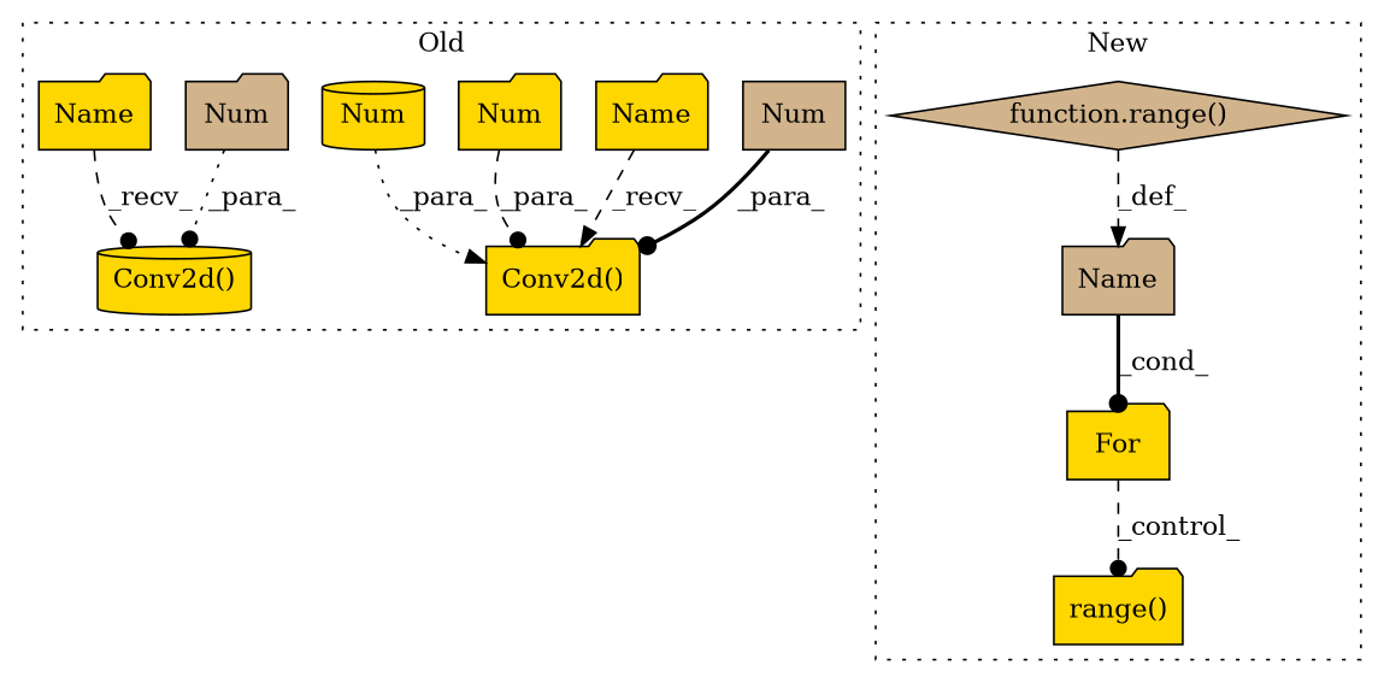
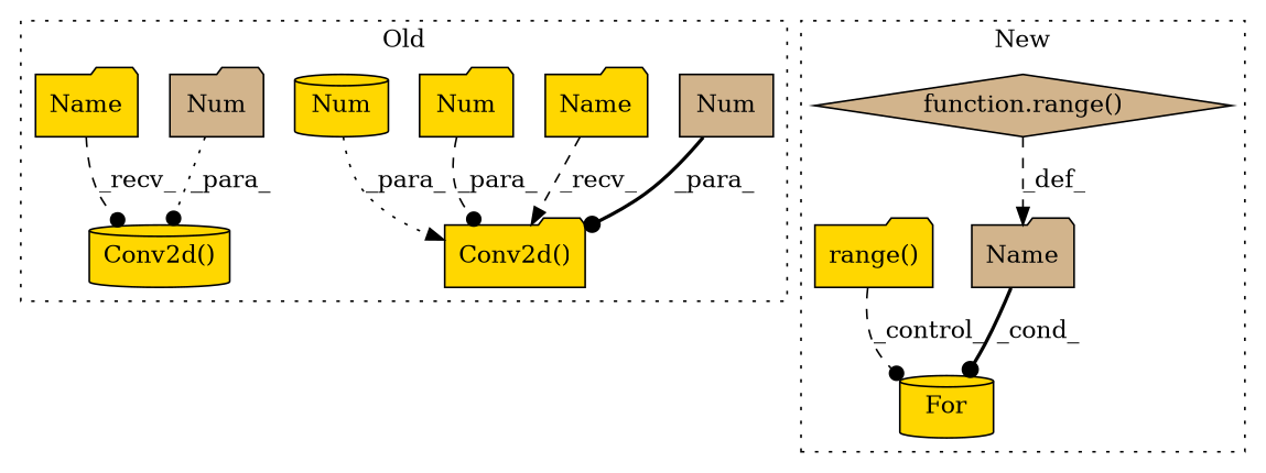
  digraph {
    node [a=75 fillcolor=gold l=1 shape=folder style=filled]
    edge [arrowhead=dot style=dashed]
    n1 [l="10,13" label="Conv2d()" s="3107,3141"]
    n2 [a=76 label=Num s=3140]
    n3 [a=76 label=Num s=3134 shape=cylinder]
    n4 [l="10,13" label="Conv2d()" s="2758,2792" shape=cylinder]
    n5 [a=76 fillcolor=tan label=Num s=2788]
    n6 [a=76 fillcolor=tan label=Num s=3137 shape=box]
    n7 [a=87 l=2 label=Name s=3107]
    n8 [a=87 l=2 label=Name s=2758]
    n9 [fillcolor=tan l="6,1" label="function.range()" s="3286,3293" shape=diamond]
-   n10 [a=107 l="4,15" label=For s="3277,3294"]
+   n10 [a=107 l="4,15" label=For s="3277,3294" shape=cylinder]
    n11 [l="18,1" label="range()" s="3309,3351"]
    n12 [a=87 fillcolor=tan label=Name s=3281]
    subgraph cluster_1 {
      label=Old
      style=dotted
      n1
      n2
      n3
      n4
      n5
      n6
      n7
      n8
    }
    subgraph cluster_2 {
      label=New
      style=dotted
      n9
      n10
      n11
      n12
    }
    n2 -> n1 [label=_para_]
    n3 -> n1 [arrowhead=normal label=_para_ style=dotted]
    n5 -> n4 [label=_para_ style=dotted]
    n6 -> n1 [label=_para_ style=bold]
    n7 -> n1 [arrowhead=normal label=_recv_]
    n8 -> n4 [label=_recv_]
    n9 -> n12 [arrowhead=normal label=_def_]
-   n10 -> n11 [label=_control_]
+   n11 -> n10 [label=_control_]
    n12 -> n10 [label=_cond_ style=bold]
  }
